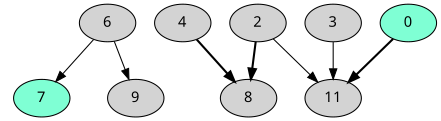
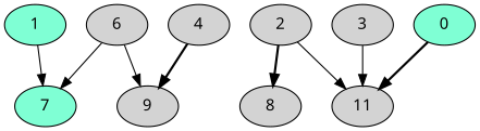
  digraph {
    fontname="Noto Sans"
    node [alpha=0.07 fillcolor=lightgrey fontname="Noto Sans" style=filled]
    edge [fontname="Noto Sans" style=solid]
+   1 [alpha=0.19 expect_size=39004160 fillcolor=aquamarine]
    7 [expect_size=31953920 fillcolor=aquamarine]
    2 [alpha=0.11 expect_size=10850304]
    8 [alpha=0.06 expect_size=34322432]
    n5 [expect_size=46257152 label=11]
    3 [alpha=0.10 expect_size=11639808]
    4 [alpha=0.13 expect_size=17095680]
    9 [alpha=0.18 expect_size=12318720]
    n9 [alpha=0.15 expect_size=10141696 fillcolor=aquamarine label=0]
    6 [alpha=0.16 expect_size=33536000]
+   1 -> 7
    2 -> 8 [style=bold]
    2 -> n5
    3 -> n5
-   4 -> 8 [style=bold]
+   4 -> 9 [style=bold]
    n9 -> n5 [style=bold]
    6 -> 7
    6 -> 9
  }
